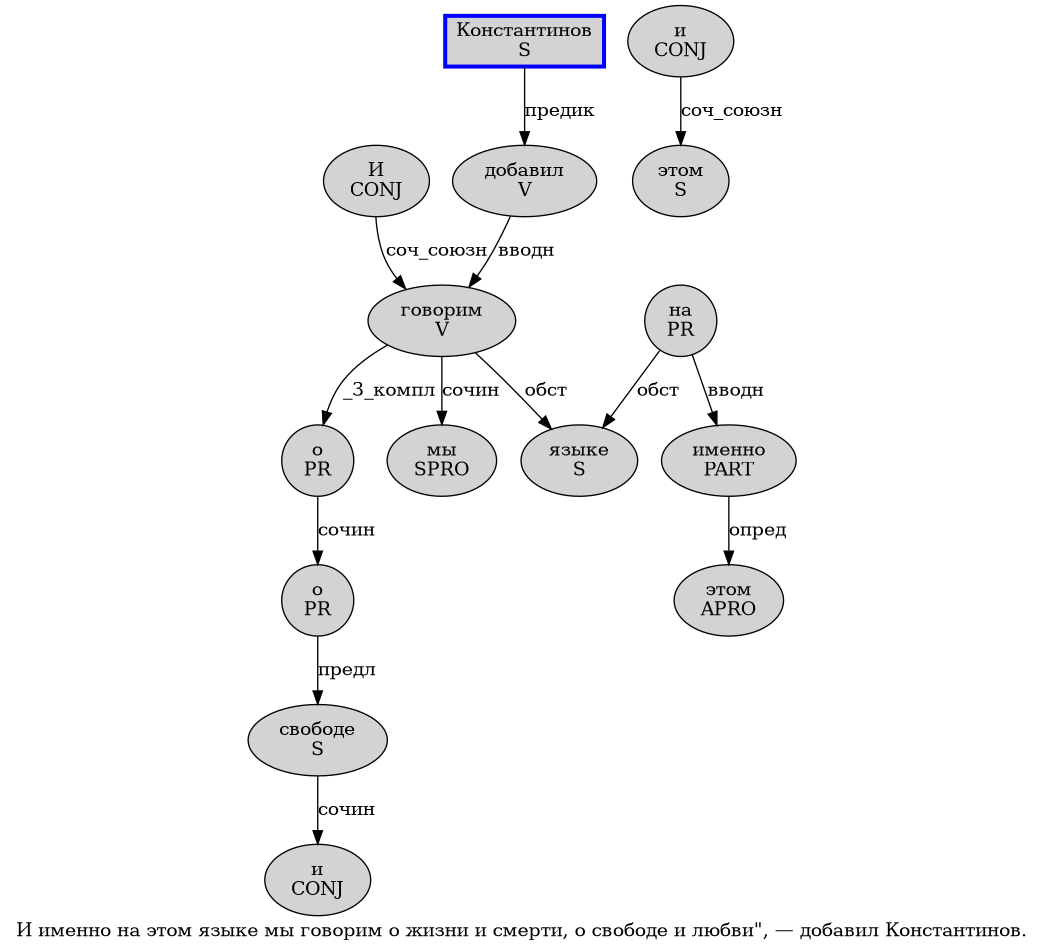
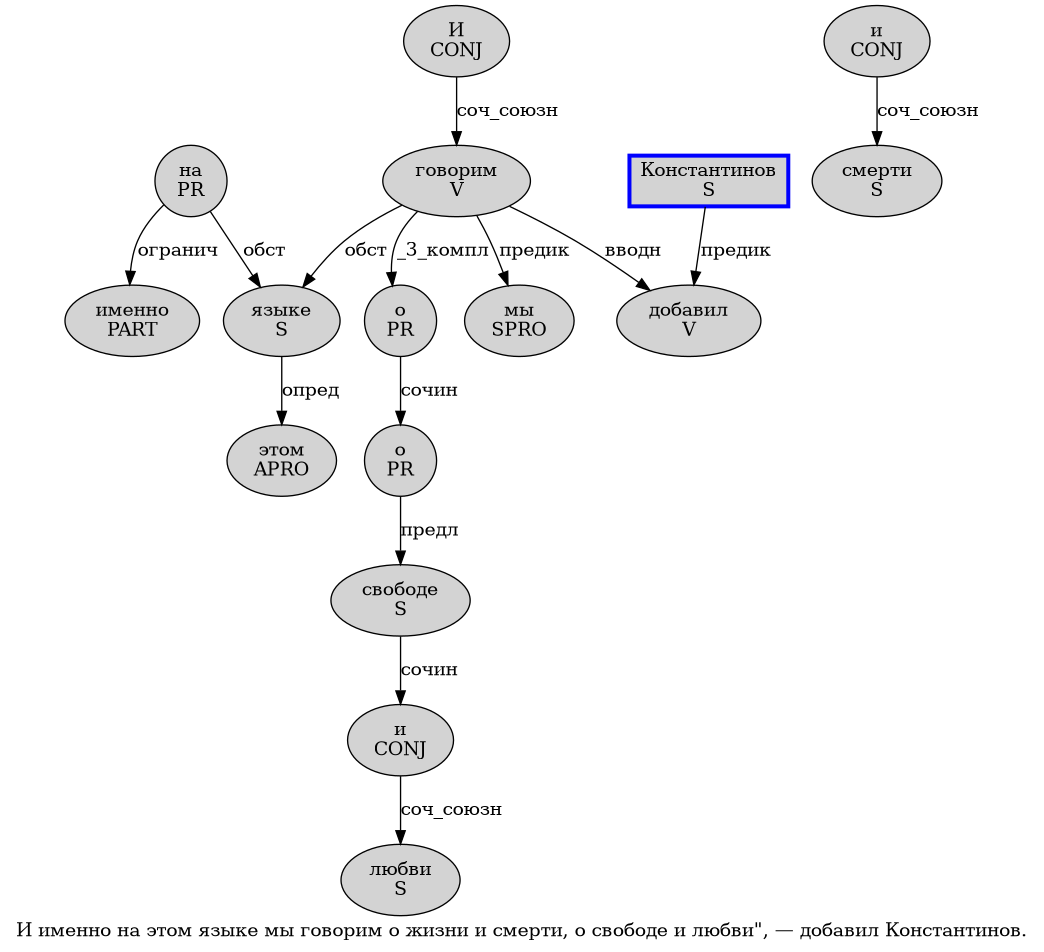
  digraph {
    label="И именно на этом языке мы говорим о жизни и смерти, о свободе и любви\", — добавил Константинов."
    node [fillcolor=lightgray penwidth=1 shape=ellipse style=filled]
    n1 [label="И\nCONJ"]
    n2 [label="говорим\nV"]
    n3 [label="языке\nS"]
    n4 [label="мы\nSPRO"]
    n5 [label="о\nPR"]
    n6 [label="добавил\nV"]
    n7 [label="именно\nPART"]
    n8 [label="на\nPR"]
    n9 [label="этом\nAPRO"]
    n10 [label="о\nPR"]
    n11 [label="свободе\nS"]
    n12 [label="и\nCONJ"]
-   n13 [label="этом\nS"]
+   n13 [label="смерти\nS"]
    n14 [label="и\nCONJ"]
+   n15 [label="любви\nS"]
    n16 [color=blue label="Константинов\nS" penwidth=3 shape=box]
    n1 -> n2 [label="соч_союзн"]
    n2 -> n3 [label="обст"]
-   n2 -> n4 [label="сочин"]
+   n2 -> n4 [label="предик"]
    n2 -> n5 [label="_3_компл"]
-   n6 -> n2 [label="вводн"]
-   n7 -> n9 [label="опред"]
+   n2 -> n6 [label="вводн"]
+   n3 -> n9 [label="опред"]
    n5 -> n10 [label="сочин"]
    n8 -> n3 [label="обст"]
-   n8 -> n7 [label="вводн"]
+   n8 -> n7 [label="огранич"]
    n10 -> n11 [label="предл"]
    n11 -> n14 [label="сочин"]
    n12 -> n13 [label="соч_союзн"]
+   n14 -> n15 [label="соч_союзн"]
    n16 -> n6 [label="предик"]
  }
